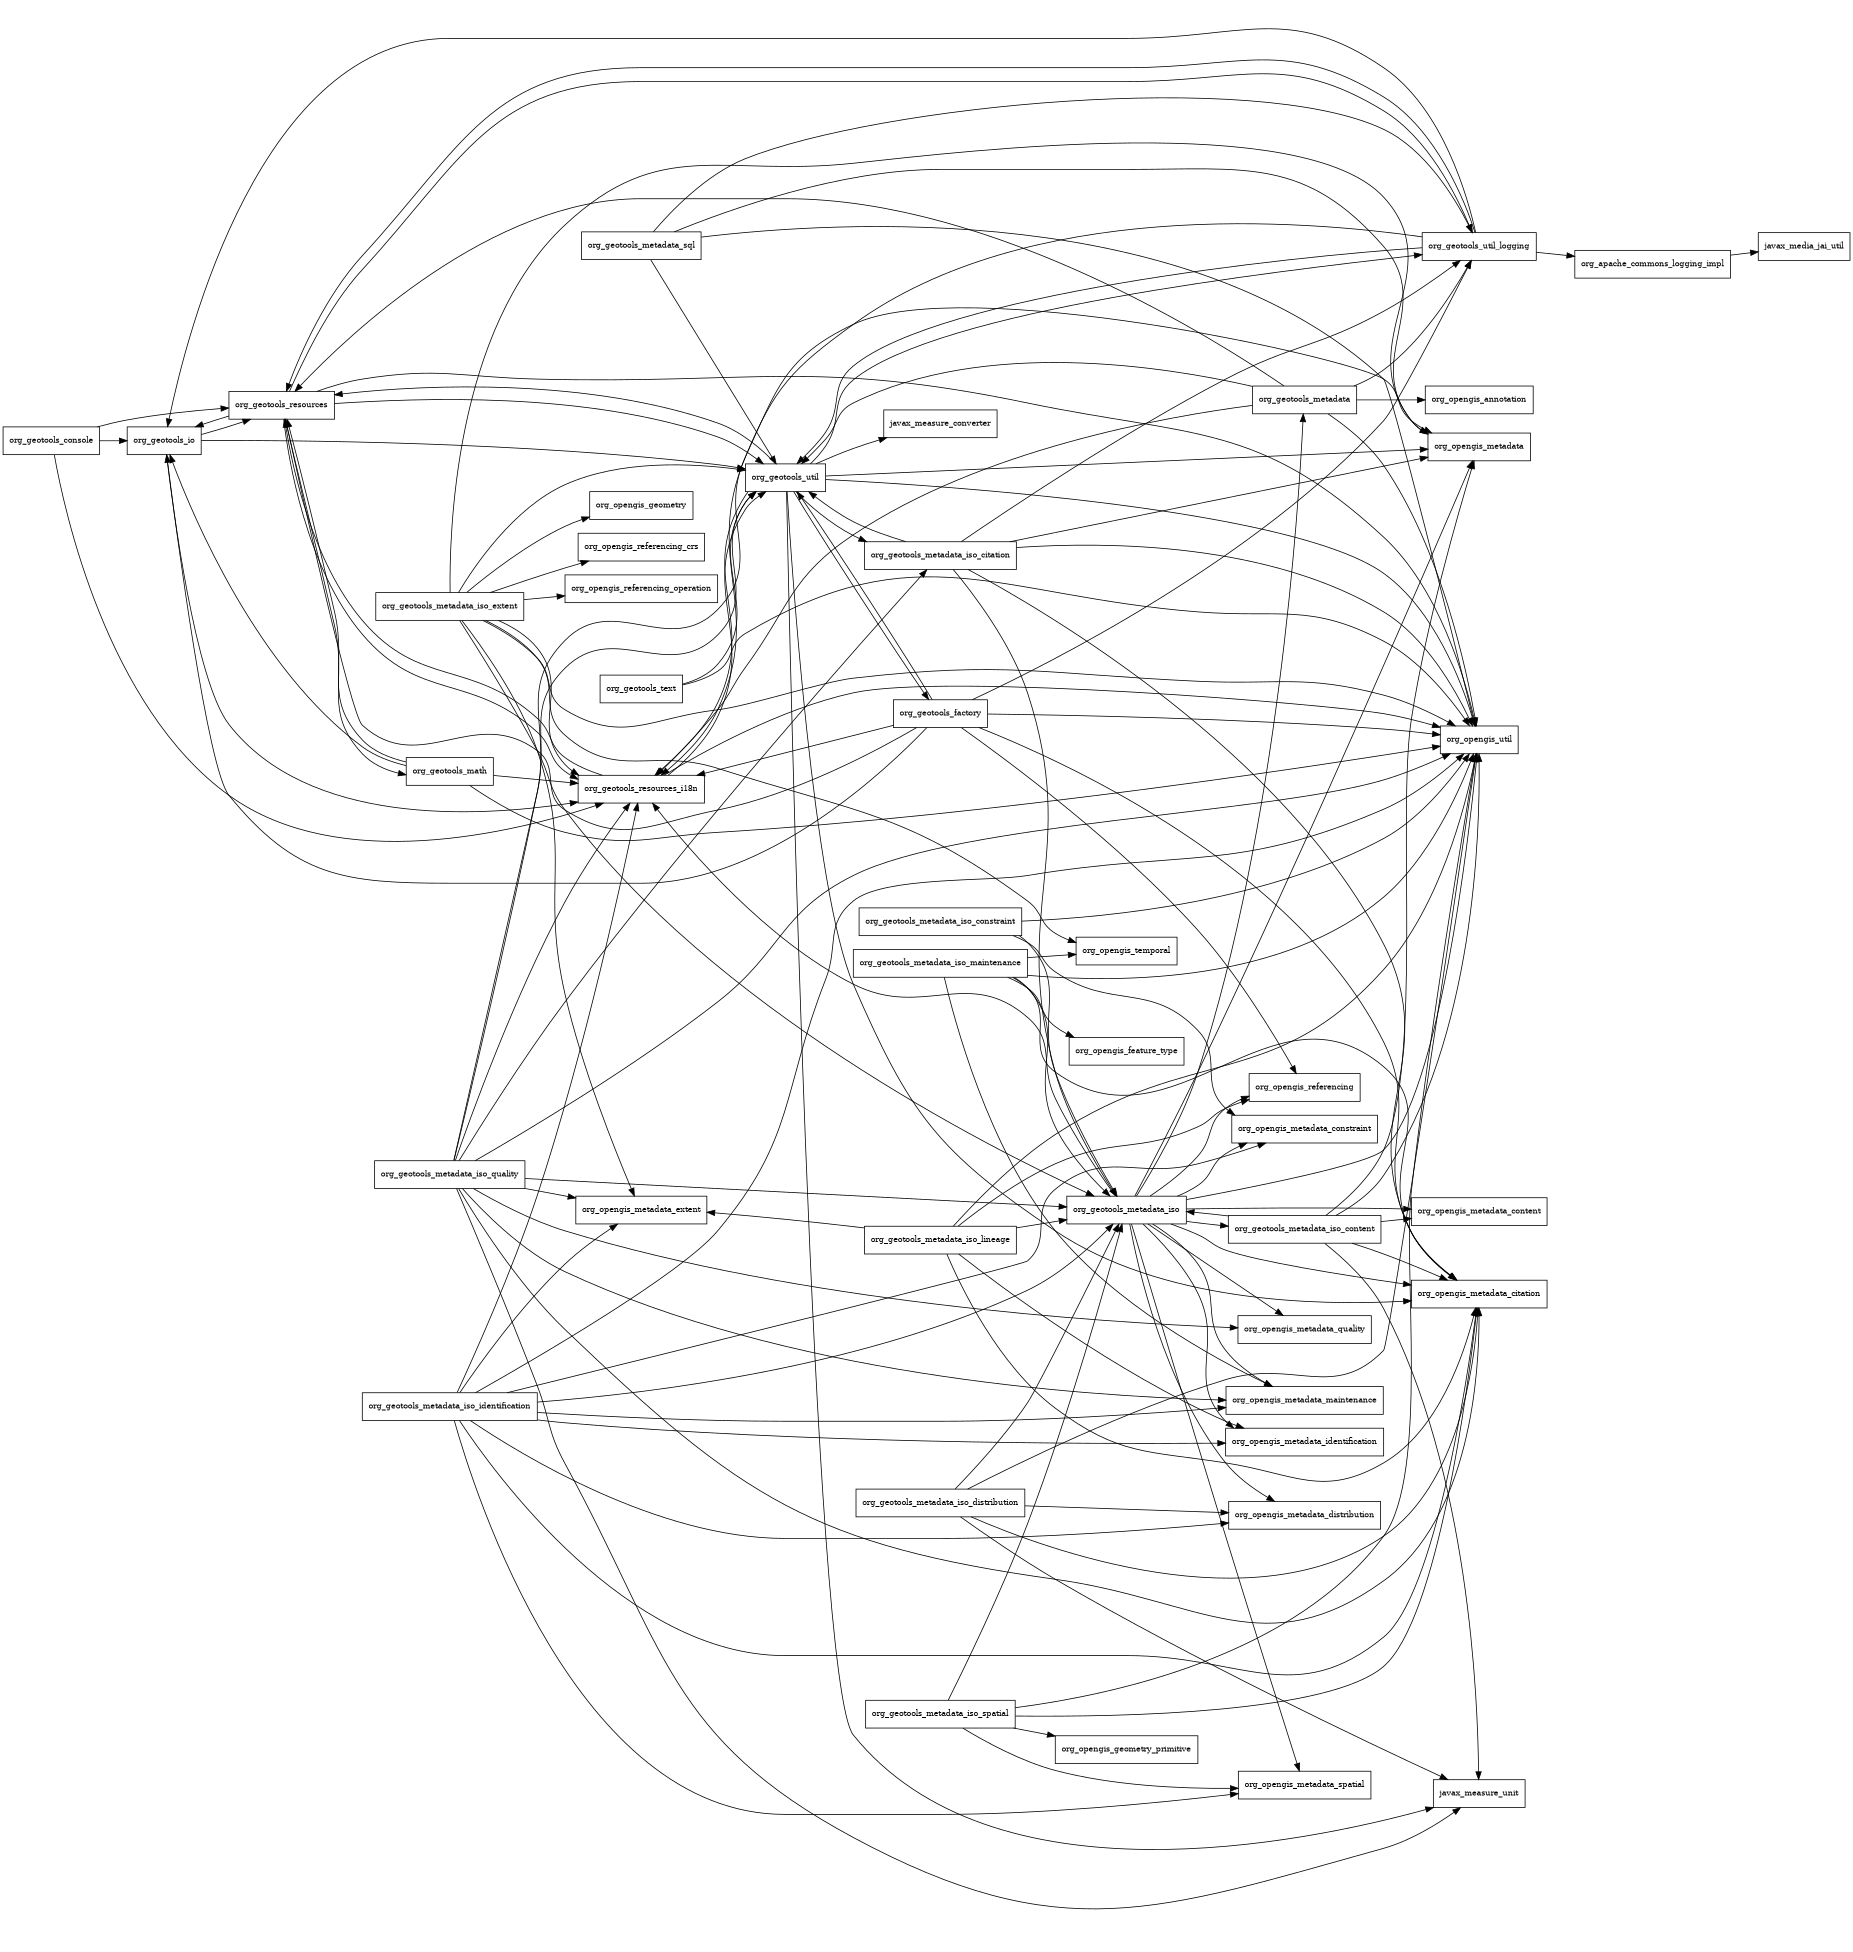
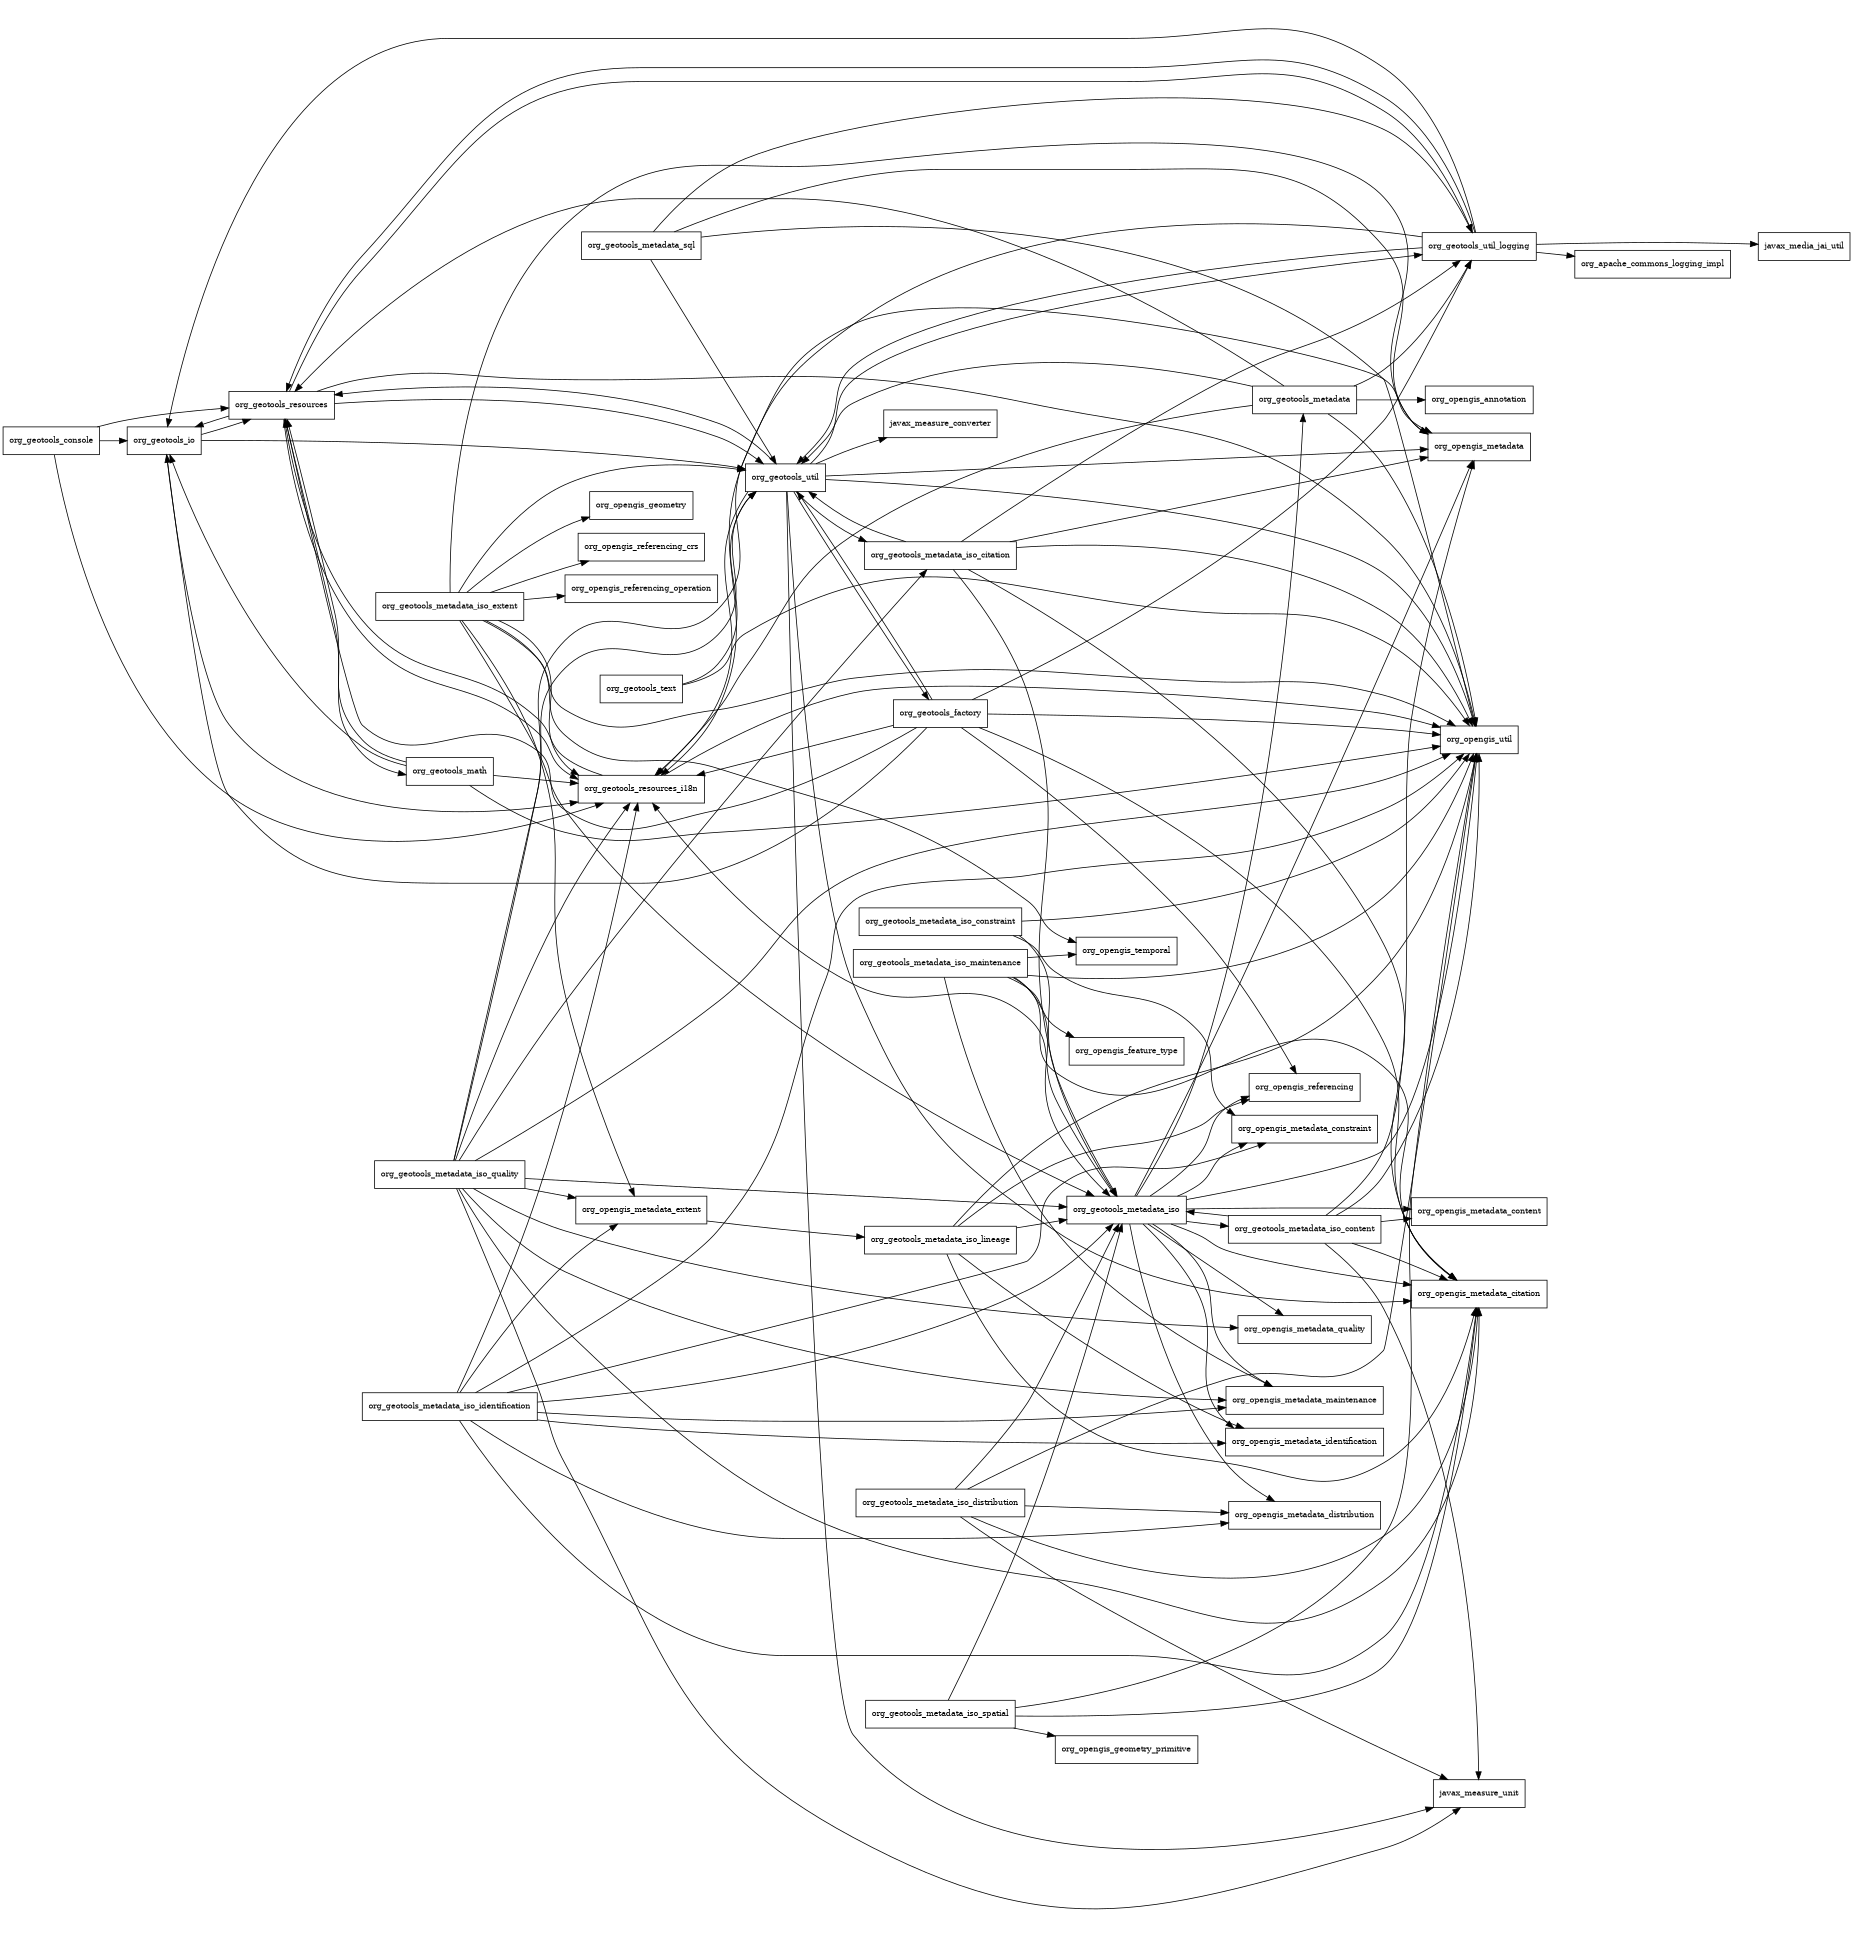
  digraph {
    rankdir=LR
    node [fontsize=10.0 shape=box]
    org_geotools_console
    org_geotools_io
    org_geotools_resources
    org_geotools_resources_i18n
    org_geotools_util
    org_geotools_util_logging
    org_opengis_util
    org_geotools_math
    org_geotools_factory
    org_opengis_metadata_citation
    org_opengis_metadata
    org_geotools_metadata_iso_citation
    javax_measure_unit
    javax_measure_converter
    javax_media_jai_util
    org_apache_commons_logging_impl
    org_opengis_referencing
    org_geotools_metadata_iso
    org_geotools_metadata
    org_opengis_annotation
    org_geotools_metadata_iso_content
    org_opengis_metadata_constraint
    org_opengis_metadata_content
    org_opengis_metadata_distribution
    org_opengis_metadata_identification
    org_opengis_metadata_maintenance
    org_opengis_metadata_quality
-   org_opengis_metadata_spatial
    org_geotools_metadata_iso_constraint
    org_geotools_metadata_iso_distribution
    org_geotools_metadata_iso_extent
    org_opengis_geometry
    org_opengis_metadata_extent
    org_opengis_referencing_crs
    org_opengis_referencing_operation
    org_opengis_temporal
    org_geotools_metadata_iso_identification
    org_geotools_metadata_iso_lineage
    org_geotools_metadata_iso_maintenance
    org_opengis_feature_type
    org_geotools_metadata_iso_quality
    org_geotools_metadata_iso_spatial
    org_opengis_geometry_primitive
    org_geotools_metadata_sql
    org_geotools_text
    org_geotools_console -> org_geotools_io
    org_geotools_console -> org_geotools_resources
    org_geotools_console -> org_geotools_resources_i18n
    org_geotools_io -> org_geotools_resources
    org_geotools_io -> org_geotools_resources_i18n
    org_geotools_io -> org_geotools_util
    org_geotools_resources -> org_geotools_io
    org_geotools_resources -> org_geotools_resources_i18n
    org_geotools_resources -> org_geotools_util
    org_geotools_resources -> org_geotools_util_logging
    org_geotools_resources -> org_opengis_util
    org_geotools_resources -> org_geotools_math
    org_geotools_resources_i18n -> org_geotools_resources
-   org_geotools_resources_i18n -> org_geotools_util
    org_geotools_resources_i18n -> org_opengis_util
    org_geotools_util -> org_geotools_resources
    org_geotools_util -> org_geotools_resources_i18n
    org_geotools_util -> org_geotools_util_logging
    org_geotools_util -> org_opengis_util
    org_geotools_util -> org_geotools_factory
    org_geotools_util -> org_opengis_metadata_citation
    org_geotools_util -> org_opengis_metadata
    org_geotools_util -> org_geotools_metadata_iso_citation
    org_geotools_util -> javax_measure_unit
    org_geotools_util -> javax_measure_converter
    org_geotools_util_logging -> org_geotools_io
    org_geotools_util_logging -> org_geotools_resources
    org_geotools_util_logging -> org_geotools_resources_i18n
    org_geotools_util_logging -> org_geotools_util
-   org_apache_commons_logging_impl -> javax_media_jai_util
+   org_geotools_util_logging -> javax_media_jai_util
    org_geotools_util_logging -> org_apache_commons_logging_impl
    org_geotools_math -> org_geotools_io
    org_geotools_math -> org_geotools_resources
    org_geotools_math -> org_geotools_resources_i18n
    org_geotools_math -> org_opengis_util
    org_geotools_factory -> org_geotools_io
    org_geotools_factory -> org_geotools_resources
    org_geotools_factory -> org_geotools_resources_i18n
    org_geotools_factory -> org_geotools_util
    org_geotools_factory -> org_geotools_util_logging
    org_geotools_factory -> org_opengis_util
    org_geotools_factory -> org_opengis_metadata_citation
    org_geotools_factory -> org_opengis_referencing
    org_geotools_metadata_iso_citation -> org_geotools_util
    org_geotools_metadata_iso_citation -> org_geotools_util_logging
    org_geotools_metadata_iso_citation -> org_opengis_util
    org_geotools_metadata_iso_citation -> org_opengis_metadata_citation
    org_geotools_metadata_iso_citation -> org_opengis_metadata
    org_geotools_metadata_iso_citation -> org_geotools_metadata_iso
    org_geotools_metadata_iso -> org_geotools_resources_i18n
    org_geotools_metadata_iso -> org_opengis_util
    org_geotools_metadata_iso -> org_opengis_metadata_citation
    org_geotools_metadata_iso -> org_opengis_metadata
    org_geotools_metadata_iso -> org_opengis_referencing
    org_geotools_metadata_iso -> org_geotools_metadata
    org_geotools_metadata_iso -> org_geotools_metadata_iso_content
    org_geotools_metadata_iso -> org_opengis_metadata_constraint
    org_geotools_metadata_iso -> org_opengis_metadata_content
    org_geotools_metadata_iso -> org_opengis_metadata_distribution
    org_geotools_metadata_iso -> org_opengis_metadata_identification
    org_geotools_metadata_iso -> org_opengis_metadata_maintenance
    org_geotools_metadata_iso -> org_opengis_metadata_quality
-   org_geotools_metadata_iso -> org_opengis_metadata_spatial
    org_geotools_metadata -> org_geotools_resources
    org_geotools_metadata -> org_geotools_resources_i18n
    org_geotools_metadata -> org_geotools_util
    org_geotools_metadata -> org_geotools_util_logging
    org_geotools_metadata -> org_opengis_util
    org_geotools_metadata -> org_opengis_annotation
    org_geotools_metadata_iso_content -> org_opengis_util
    org_geotools_metadata_iso_content -> org_opengis_metadata_citation
    org_geotools_metadata_iso_content -> org_opengis_metadata
    org_geotools_metadata_iso_content -> javax_measure_unit
    org_geotools_metadata_iso_content -> org_geotools_metadata_iso
    org_geotools_metadata_iso_content -> org_opengis_metadata_content
    org_geotools_metadata_iso_constraint -> org_opengis_util
    org_geotools_metadata_iso_constraint -> org_geotools_metadata_iso
    org_geotools_metadata_iso_constraint -> org_opengis_metadata_constraint
    org_geotools_metadata_iso_distribution -> org_opengis_util
    org_geotools_metadata_iso_distribution -> org_opengis_metadata_citation
    org_geotools_metadata_iso_distribution -> javax_measure_unit
    org_geotools_metadata_iso_distribution -> org_geotools_metadata_iso
    org_geotools_metadata_iso_distribution -> org_opengis_metadata_distribution
    org_geotools_metadata_iso_extent -> org_geotools_resources_i18n
    org_geotools_metadata_iso_extent -> org_geotools_util
    org_geotools_metadata_iso_extent -> org_opengis_util
    org_geotools_metadata_iso_extent -> org_opengis_metadata
    org_geotools_metadata_iso_extent -> org_geotools_metadata_iso
    org_geotools_metadata_iso_extent -> org_opengis_geometry
    org_geotools_metadata_iso_extent -> org_opengis_metadata_extent
    org_geotools_metadata_iso_extent -> org_opengis_referencing_crs
    org_geotools_metadata_iso_extent -> org_opengis_referencing_operation
    org_geotools_metadata_iso_extent -> org_opengis_temporal
    org_geotools_metadata_iso_identification -> org_geotools_resources_i18n
    org_geotools_metadata_iso_identification -> org_opengis_util
    org_geotools_metadata_iso_identification -> org_opengis_metadata_citation
    org_geotools_metadata_iso_identification -> org_geotools_metadata_iso
    org_geotools_metadata_iso_identification -> org_opengis_metadata_constraint
    org_geotools_metadata_iso_identification -> org_opengis_metadata_distribution
    org_geotools_metadata_iso_identification -> org_opengis_metadata_identification
    org_geotools_metadata_iso_identification -> org_opengis_metadata_maintenance
-   org_geotools_metadata_iso_identification -> org_opengis_metadata_spatial
    org_geotools_metadata_iso_identification -> org_opengis_metadata_extent
    org_geotools_metadata_iso_lineage -> org_opengis_util
    org_geotools_metadata_iso_lineage -> org_opengis_metadata_citation
    org_geotools_metadata_iso_lineage -> org_opengis_referencing
    org_geotools_metadata_iso_lineage -> org_geotools_metadata_iso
    org_geotools_metadata_iso_lineage -> org_opengis_metadata_identification
-   org_geotools_metadata_iso_lineage -> org_opengis_metadata_extent
+   org_opengis_metadata_extent -> org_geotools_metadata_iso_lineage
    org_geotools_metadata_iso_maintenance -> org_opengis_util
    org_geotools_metadata_iso_maintenance -> org_opengis_metadata_citation
    org_geotools_metadata_iso_maintenance -> org_geotools_metadata_iso
    org_geotools_metadata_iso_maintenance -> org_opengis_metadata_maintenance
    org_geotools_metadata_iso_maintenance -> org_opengis_temporal
    org_geotools_metadata_iso_maintenance -> org_opengis_feature_type
    org_geotools_metadata_iso_quality -> org_geotools_resources_i18n
    org_geotools_metadata_iso_quality -> org_geotools_util
    org_geotools_metadata_iso_quality -> org_opengis_util
    org_geotools_metadata_iso_quality -> org_opengis_metadata_citation
    org_geotools_metadata_iso_quality -> org_opengis_metadata
    org_geotools_metadata_iso_quality -> org_geotools_metadata_iso_citation
    org_geotools_metadata_iso_quality -> javax_measure_unit
    org_geotools_metadata_iso_quality -> org_geotools_metadata_iso
    org_geotools_metadata_iso_quality -> org_opengis_metadata_maintenance
    org_geotools_metadata_iso_quality -> org_opengis_metadata_quality
    org_geotools_metadata_iso_quality -> org_opengis_metadata_extent
    org_geotools_metadata_iso_spatial -> org_opengis_util
    org_geotools_metadata_iso_spatial -> org_opengis_metadata_citation
    org_geotools_metadata_iso_spatial -> org_geotools_metadata_iso
-   org_geotools_metadata_iso_spatial -> org_opengis_metadata_spatial
    org_geotools_metadata_iso_spatial -> org_opengis_geometry_primitive
    org_geotools_metadata_sql -> org_geotools_util
    org_geotools_metadata_sql -> org_geotools_util_logging
    org_geotools_metadata_sql -> org_opengis_util
    org_geotools_metadata_sql -> org_opengis_metadata
    org_geotools_text -> org_geotools_util
    org_geotools_text -> org_opengis_util
  }
